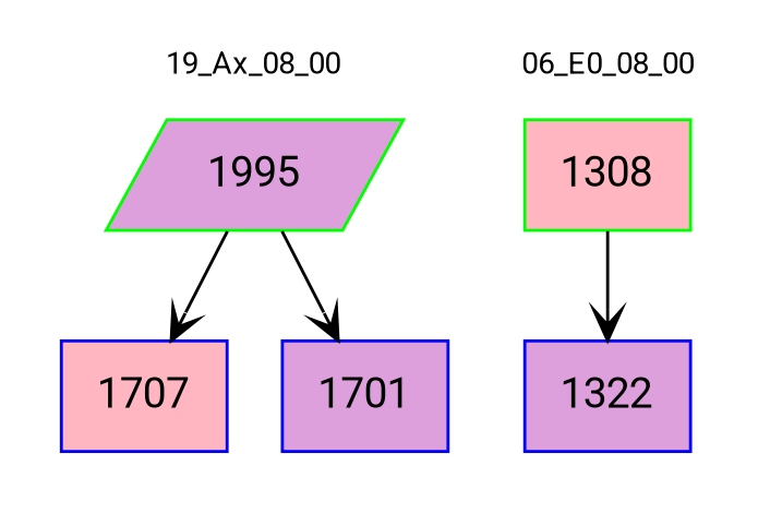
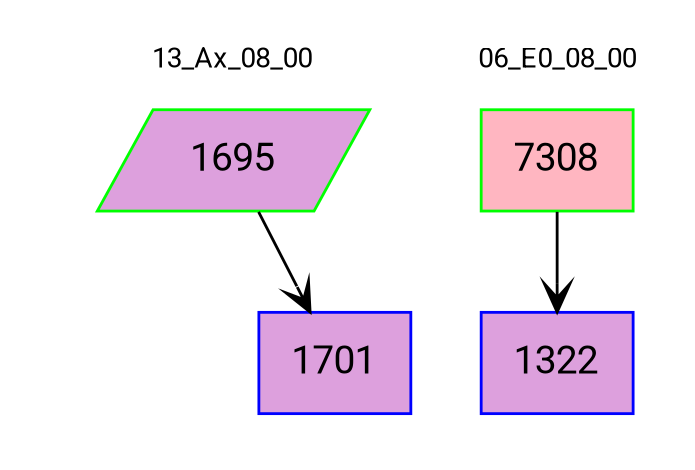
  digraph {
    fontname=Roboto
    node [color=blue fillcolor=plum fontname=Roboto shape=box style=filled]
    edge [arrowhead=vee color=black fontname=Roboto]
-   n1 [color=green label=1995 shape=parallelogram]
-   n2 [fillcolor=lightpink label=1707]
+   n1 [color=green label=1695 shape=parallelogram]
    n3 [label=1701]
-   n4 [color=green fillcolor=lightpink label=1308]
+   n4 [color=green fillcolor=lightpink label=7308]
    n5 [label=1322]
    subgraph cluster_1 {
      color=white
      fontsize=10
-     label="19_Ax_08_00"
+     label="13_Ax_08_00"
      n1
-     n2
      n3
    }
    subgraph cluster_2 {
      color=white
      fontsize=10
      label="06_E0_08_00"
      n4
      n5
    }
-   n1 -> n2
    n1 -> n3
    n4 -> n5
  }
